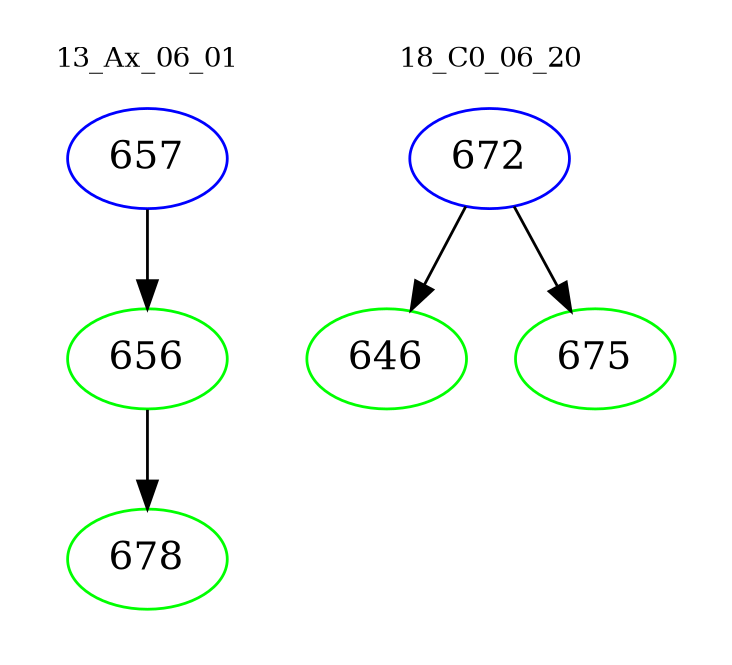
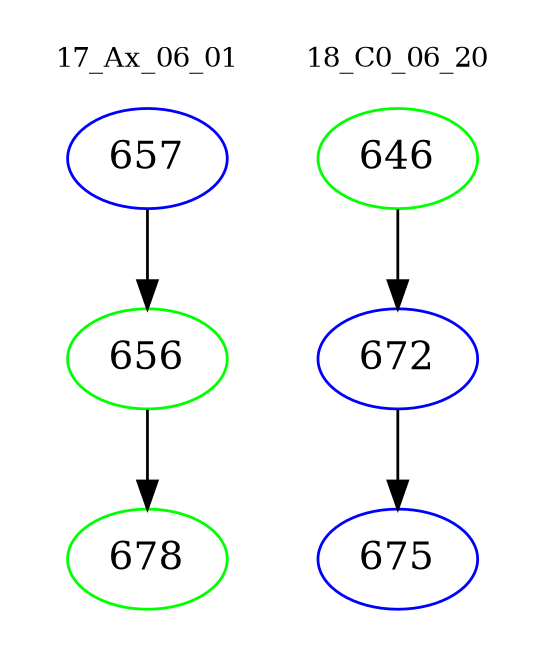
  digraph {
    node [color=green]
    edge [color=black]
    n1 [color=blue label=657]
    n2 [label=656]
    n3 [label=678]
    n4 [color=blue label=672]
    n5 [label=646]
-   n6 [label=675]
+   n6 [color=blue label=675]
    subgraph cluster_1 {
      color=white
      fontsize=10
-     label="13_Ax_06_01"
+     label="17_Ax_06_01"
      n1
      n2
      n3
    }
    subgraph cluster_2 {
      color=white
      fontsize=10
      label="18_C0_06_20"
      n4
      n5
      n6
    }
    n1 -> n2
    n2 -> n3
-   n4 -> n5
+   n5 -> n4
    n4 -> n6
  }
